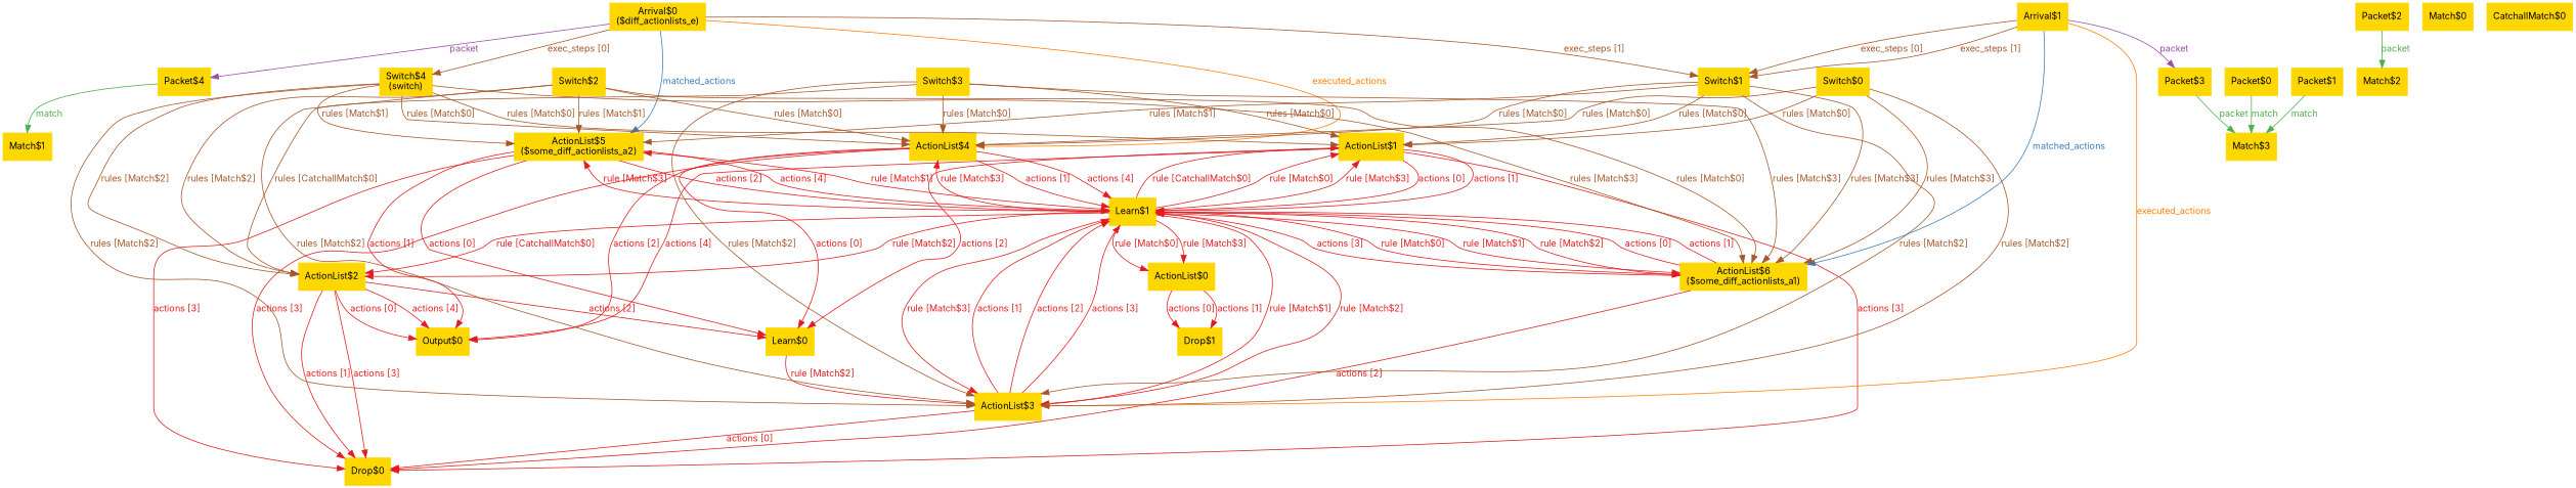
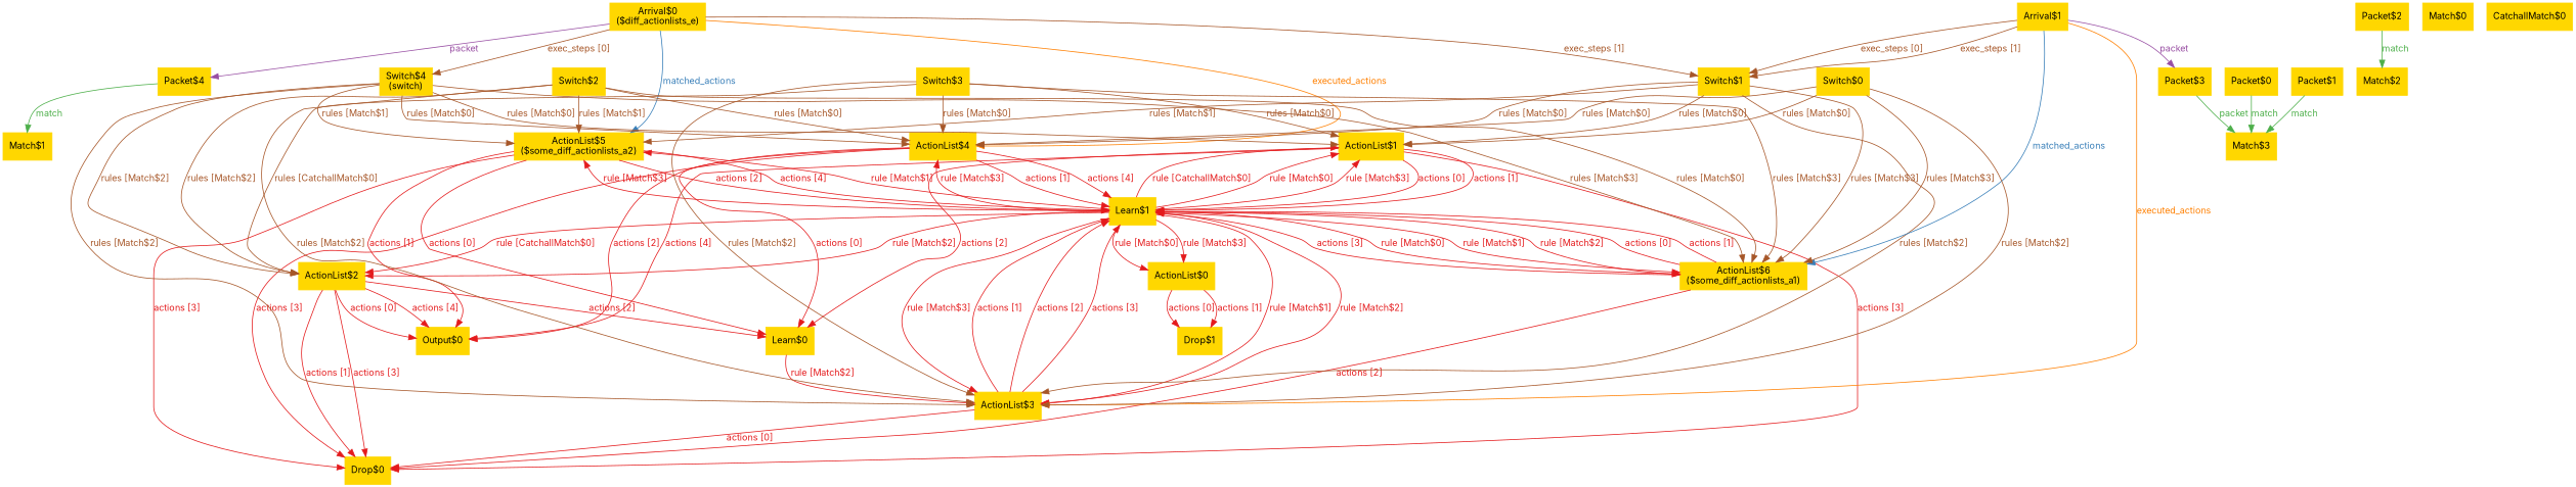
  digraph {
    fontname=Inter
    fontsize=12
    rankdir=TB
    node [color="#ffd700" fontcolor="#000000" fontname=Inter fontsize=12 shape=box style="filled, solid"]
    edge [color="#e41a1c" dir=forward fontcolor="#e41a1c" fontname=Inter fontsize=12 style=solid weight=1]
    n1 [label="ActionList$0" uuid=ActionList0]
    n2 [label="Drop$1" uuid=Drop1]
    n3 [label="Drop$0" uuid=Drop0]
    n4 [label="ActionList$1" uuid=ActionList1]
    n5 [label="Learn$1" uuid=Learn1]
    n6 [label="Learn$0" uuid=Learn0]
    n7 [label="Output$0" uuid=Output]
    n8 [label="ActionList$2" uuid=ActionList2]
    n9 [label="ActionList$3" uuid=ActionList3]
    n10 [label="ActionList$6\n($some_diff_actionlists_a1)" uuid=ActionList6]
    n11 [label="ActionList$4" uuid=ActionList4]
    n12 [label="ActionList$5\n($some_diff_actionlists_a2)" uuid=ActionList5]
    n13 [label="Arrival$0\n($diff_actionlists_e)" uuid=Arrival0]
    n14 [label="Switch$4\n(switch)" uuid=Switch4]
    n15 [label="Switch$1" uuid=Switch1]
    n16 [label="Packet$4" uuid=Packet4]
    n17 [label="Match$1" uuid=Match1]
    n18 [label="Arrival$1" uuid=Arrival1]
    n19 [label="Packet$3" uuid=Packet3]
    n20 [label="Match$3" uuid=Match3]
    n21 [label="Packet$0" uuid=Packet0]
    n22 [label="Packet$1" uuid=Packet1]
    n23 [label="Packet$2" uuid=Packet2]
    n24 [label="Match$2" uuid=Match2]
    n25 [label="Switch$0" uuid=Switch0]
    n26 [label="Switch$2" uuid=Switch2]
    n27 [label="Switch$3" uuid=Switch3]
    n28 [label="Match$0" uuid=Match0]
    n29 [label="CatchallMatch$0" uuid=CatchallMatch]
    n1 -> n2 [label="actions [0]" uuid="<ActionList0, 0, Drop1>"]
    n1 -> n2 [label="actions [1]" uuid="<ActionList0, 1, Drop1>"]
    n4 -> n3 [label="actions [3]" uuid="<ActionList1, 3, Drop0>"]
    n4 -> n5 [label="actions [0]" uuid="<ActionList1, 0, Learn1>"]
    n4 -> n5 [label="actions [1]" uuid="<ActionList1, 1, Learn1>"]
    n4 -> n5 [dir=back label="rule [CatchallMatch$0]" uuid="<Learn1, CatchallMatch, ActionList1>"]
    n4 -> n5 [dir=back label="rule [Match$0]" uuid="<Learn1, Match0, ActionList1>"]
    n4 -> n5 [dir=back label="rule [Match$3]" uuid="<Learn1, Match3, ActionList1>"]
    n4 -> n6 [label="actions [2]" uuid="<ActionList1, 2, Learn0>"]
    n4 -> n7 [label="actions [4]" uuid="<ActionList1, 4, Output>"]
    n5 -> n1 [label="rule [Match$0]" uuid="<Learn1, Match0, ActionList0>"]
    n5 -> n1 [label="rule [Match$3]" uuid="<Learn1, Match3, ActionList0>"]
    n5 -> n8 [label="rule [CatchallMatch$0]" uuid="<Learn1, CatchallMatch, ActionList2>"]
    n5 -> n8 [label="rule [Match$2]" uuid="<Learn1, Match2, ActionList2>"]
    n5 -> n9 [dir=back label="actions [1]" uuid="<ActionList3, 1, Learn1>"]
    n5 -> n9 [dir=back label="actions [2]" uuid="<ActionList3, 2, Learn1>"]
    n5 -> n9 [dir=back label="actions [3]" uuid="<ActionList3, 3, Learn1>"]
    n5 -> n9 [label="rule [Match$1]" uuid="<Learn1, Match1, ActionList3>"]
    n5 -> n9 [label="rule [Match$2]" uuid="<Learn1, Match2, ActionList3>"]
    n5 -> n9 [label="rule [Match$3]" uuid="<Learn1, Match3, ActionList3>"]
    n5 -> n10 [dir=back label="actions [0]" uuid="<ActionList6, 0, Learn1>"]
    n5 -> n10 [dir=back label="actions [1]" uuid="<ActionList6, 1, Learn1>"]
    n5 -> n10 [dir=back label="actions [3]" uuid="<ActionList6, 3, Learn1>"]
    n5 -> n10 [label="rule [Match$0]" uuid="<Learn1, Match0, ActionList6>"]
    n5 -> n10 [label="rule [Match$1]" uuid="<Learn1, Match1, ActionList6>"]
    n5 -> n10 [label="rule [Match$2]" uuid="<Learn1, Match2, ActionList6>"]
    n6 -> n9 [label="rule [Match$2]" uuid="<Learn0, Match2, ActionList3>"]
    n8 -> n3 [label="actions [1]" uuid="<ActionList2, 1, Drop0>"]
    n8 -> n3 [label="actions [3]" uuid="<ActionList2, 3, Drop0>"]
    n8 -> n6 [label="actions [2]" uuid="<ActionList2, 2, Learn0>"]
    n8 -> n7 [label="actions [0]" uuid="<ActionList2, 0, Output>"]
    n8 -> n7 [label="actions [4]" uuid="<ActionList2, 4, Output>"]
    n9 -> n3 [label="actions [0]" uuid="<ActionList3, 0, Drop0>"]
    n10 -> n3 [label="actions [2]" uuid="<ActionList6, 2, Drop0>"]
    n11 -> n3 [label="actions [3]" uuid="<ActionList4, 3, Drop0>"]
    n11 -> n5 [label="actions [1]" uuid="<ActionList4, 1, Learn1>"]
    n11 -> n5 [label="actions [4]" uuid="<ActionList4, 4, Learn1>"]
    n11 -> n5 [dir=back label="rule [Match$3]" uuid="<Learn1, Match3, ActionList4>"]
    n11 -> n6 [label="actions [0]" uuid="<ActionList4, 0, Learn0>"]
    n11 -> n7 [label="actions [2]" uuid="<ActionList4, 2, Output>"]
    n12 -> n3 [label="actions [3]" uuid="<ActionList5, 3, Drop0>"]
    n12 -> n5 [label="actions [2]" uuid="<ActionList5, 2, Learn1>"]
    n12 -> n5 [label="actions [4]" uuid="<ActionList5, 4, Learn1>"]
    n12 -> n5 [dir=back label="rule [Match$1]" uuid="<Learn1, Match1, ActionList5>"]
    n12 -> n5 [dir=back label="rule [Match$3]" uuid="<Learn1, Match3, ActionList5>"]
    n12 -> n6 [label="actions [0]" uuid="<ActionList5, 0, Learn0>"]
    n12 -> n7 [label="actions [1]" uuid="<ActionList5, 1, Output>"]
    n13 -> n11 [color="#ff7f00" fontcolor="#ff7f00" label=executed_actions uuid="<Arrival0, ActionList4>"]
    n13 -> n12 [color="#377eb8" fontcolor="#377eb8" label=matched_actions uuid="<Arrival0, ActionList5>"]
    n13 -> n14 [color="#a65628" fontcolor="#a65628" label="exec_steps [0]" uuid="<Arrival0, 0, Switch4>"]
    n13 -> n15 [color="#a65628" fontcolor="#a65628" label="exec_steps [1]" uuid="<Arrival0, 1, Switch1>"]
    n13 -> n16 [color="#984ea3" fontcolor="#984ea3" label=packet uuid="<Arrival0, Packet4>"]
    n14 -> n4 [color="#a65628" fontcolor="#a65628" label="rules [Match$0]" uuid="<Switch4, Match0, ActionList1>"]
    n14 -> n8 [color="#a65628" fontcolor="#a65628" label="rules [Match$2]" uuid="<Switch4, Match2, ActionList2>"]
    n14 -> n9 [color="#a65628" fontcolor="#a65628" label="rules [Match$2]" uuid="<Switch4, Match2, ActionList3>"]
    n14 -> n10 [color="#a65628" fontcolor="#a65628" label="rules [Match$3]" uuid="<Switch4, Match3, ActionList6>"]
    n14 -> n11 [color="#a65628" fontcolor="#a65628" label="rules [Match$0]" uuid="<Switch4, Match0, ActionList4>"]
    n14 -> n12 [color="#a65628" fontcolor="#a65628" label="rules [Match$1]" uuid="<Switch4, Match1, ActionList5>"]
    n15 -> n4 [color="#a65628" fontcolor="#a65628" label="rules [Match$0]" uuid="<Switch1, Match0, ActionList1>"]
    n15 -> n9 [color="#a65628" fontcolor="#a65628" label="rules [Match$2]" uuid="<Switch1, Match2, ActionList3>"]
    n15 -> n10 [color="#a65628" fontcolor="#a65628" label="rules [Match$3]" uuid="<Switch1, Match3, ActionList6>"]
    n15 -> n11 [color="#a65628" fontcolor="#a65628" label="rules [Match$0]" uuid="<Switch1, Match0, ActionList4>"]
    n15 -> n12 [color="#a65628" fontcolor="#a65628" label="rules [Match$1]" uuid="<Switch1, Match1, ActionList5>"]
    n16 -> n17 [color="#4daf4a" fontcolor="#4daf4a" label=match uuid="<Packet4, Match1>"]
    n18 -> n9 [color="#ff7f00" fontcolor="#ff7f00" label=executed_actions uuid="<Arrival1, ActionList3>"]
    n18 -> n10 [color="#377eb8" fontcolor="#377eb8" label=matched_actions uuid="<Arrival1, ActionList6>"]
    n18 -> n15 [color="#a65628" fontcolor="#a65628" label="exec_steps [0]" uuid="<Arrival1, 0, Switch1>"]
    n18 -> n15 [color="#a65628" fontcolor="#a65628" label="exec_steps [1]" uuid="<Arrival1, 1, Switch1>"]
    n18 -> n19 [color="#984ea3" fontcolor="#984ea3" label=packet uuid="<Arrival1, Packet3>"]
    n19 -> n20 [color="#4daf4a" fontcolor="#4daf4a" label=packet uuid="<Packet3, Match3>"]
    n21 -> n20 [color="#4daf4a" fontcolor="#4daf4a" label=match uuid="<Packet0, Match3>"]
    n22 -> n20 [color="#4daf4a" fontcolor="#4daf4a" label=match uuid="<Packet1, Match3>"]
-   n23 -> n24 [color="#4daf4a" fontcolor="#4daf4a" label=packet uuid="<Packet2, Match2>"]
+   n23 -> n24 [color="#4daf4a" fontcolor="#4daf4a" label=match uuid="<Packet2, Match2>"]
    n25 -> n4 [color="#a65628" fontcolor="#a65628" label="rules [Match$0]" uuid="<Switch0, Match0, ActionList1>"]
    n25 -> n9 [color="#a65628" fontcolor="#a65628" label="rules [Match$2]" uuid="<Switch0, Match2, ActionList3>"]
    n25 -> n10 [color="#a65628" fontcolor="#a65628" label="rules [Match$3]" uuid="<Switch0, Match3, ActionList6>"]
    n25 -> n11 [color="#a65628" fontcolor="#a65628" label="rules [Match$0]" uuid="<Switch0, Match0, ActionList4>"]
    n26 -> n8 [color="#a65628" fontcolor="#a65628" label="rules [Match$2]" uuid="<Switch2, Match2, ActionList2>"]
    n26 -> n9 [color="#a65628" fontcolor="#a65628" label="rules [Match$2]" uuid="<Switch2, Match2, ActionList3>"]
    n26 -> n10 [color="#a65628" fontcolor="#a65628" label="rules [Match$0]" uuid="<Switch2, Match0, ActionList6>"]
    n26 -> n11 [color="#a65628" fontcolor="#a65628" label="rules [Match$0]" uuid="<Switch2, Match0, ActionList4>"]
    n26 -> n12 [color="#a65628" fontcolor="#a65628" label="rules [Match$1]" uuid="<Switch2, Match1, ActionList5>"]
    n27 -> n4 [color="#a65628" fontcolor="#a65628" label="rules [Match$0]" uuid="<Switch3, Match0, ActionList1>"]
    n27 -> n8 [color="#a65628" fontcolor="#a65628" label="rules [CatchallMatch$0]" uuid="<Switch3, CatchallMatch, ActionList2>"]
    n27 -> n9 [color="#a65628" fontcolor="#a65628" label="rules [Match$2]" uuid="<Switch3, Match2, ActionList3>"]
    n27 -> n10 [color="#a65628" fontcolor="#a65628" label="rules [Match$3]" uuid="<Switch3, Match3, ActionList6>"]
    n27 -> n11 [color="#a65628" fontcolor="#a65628" label="rules [Match$0]" uuid="<Switch3, Match0, ActionList4>"]
  }
